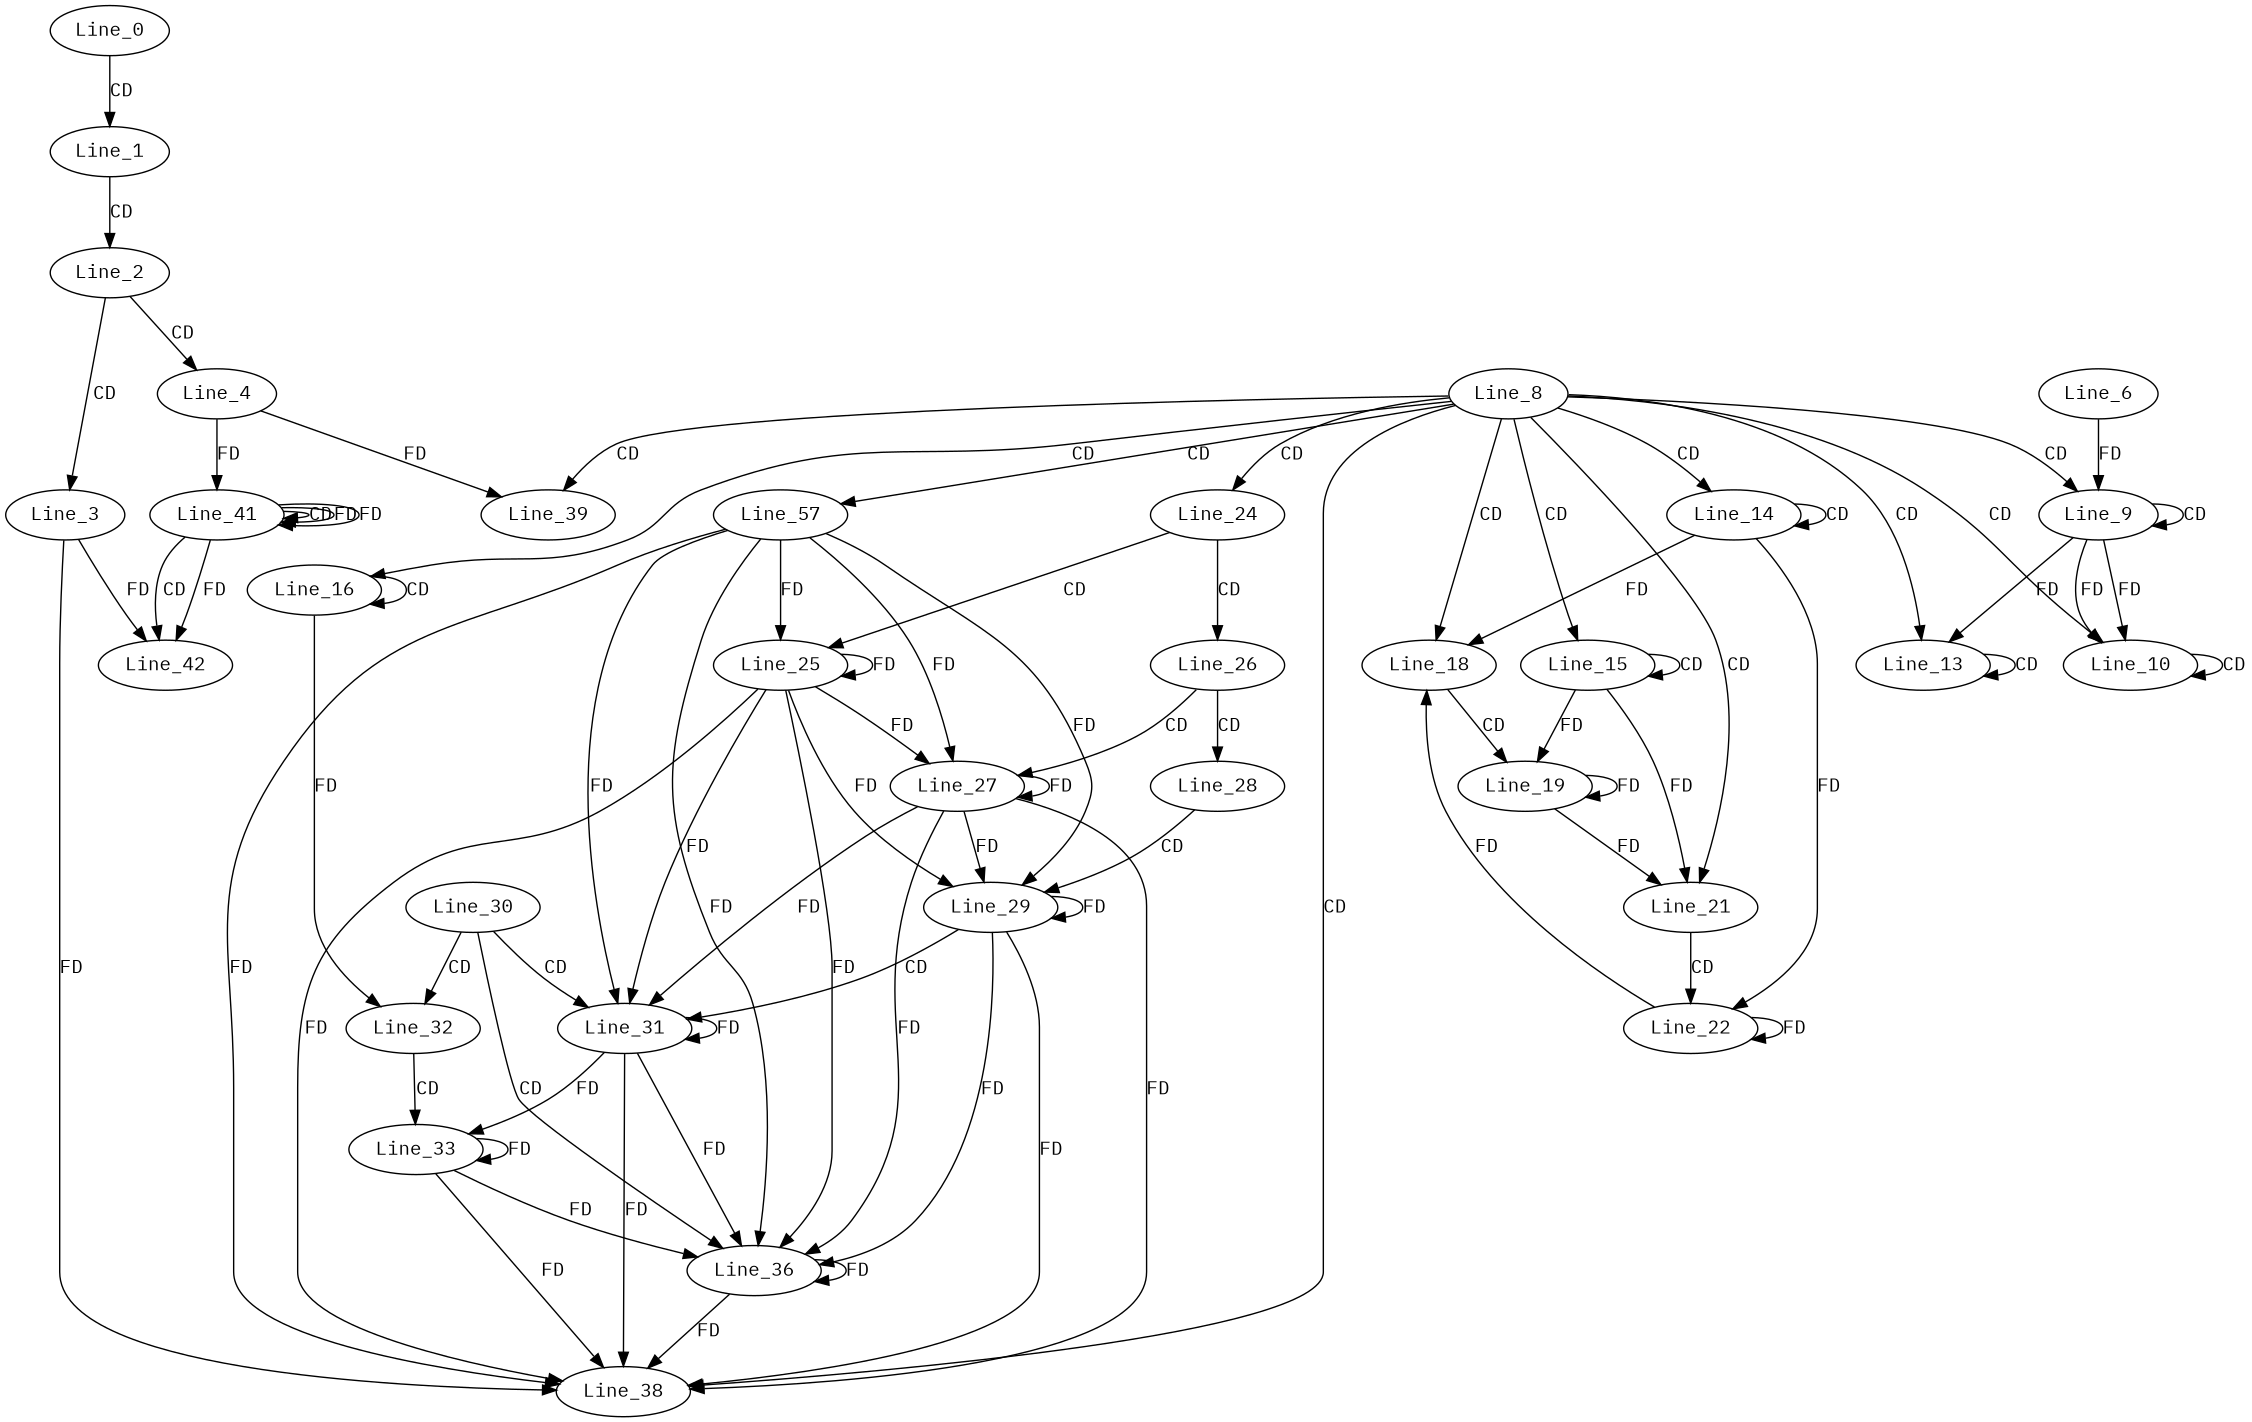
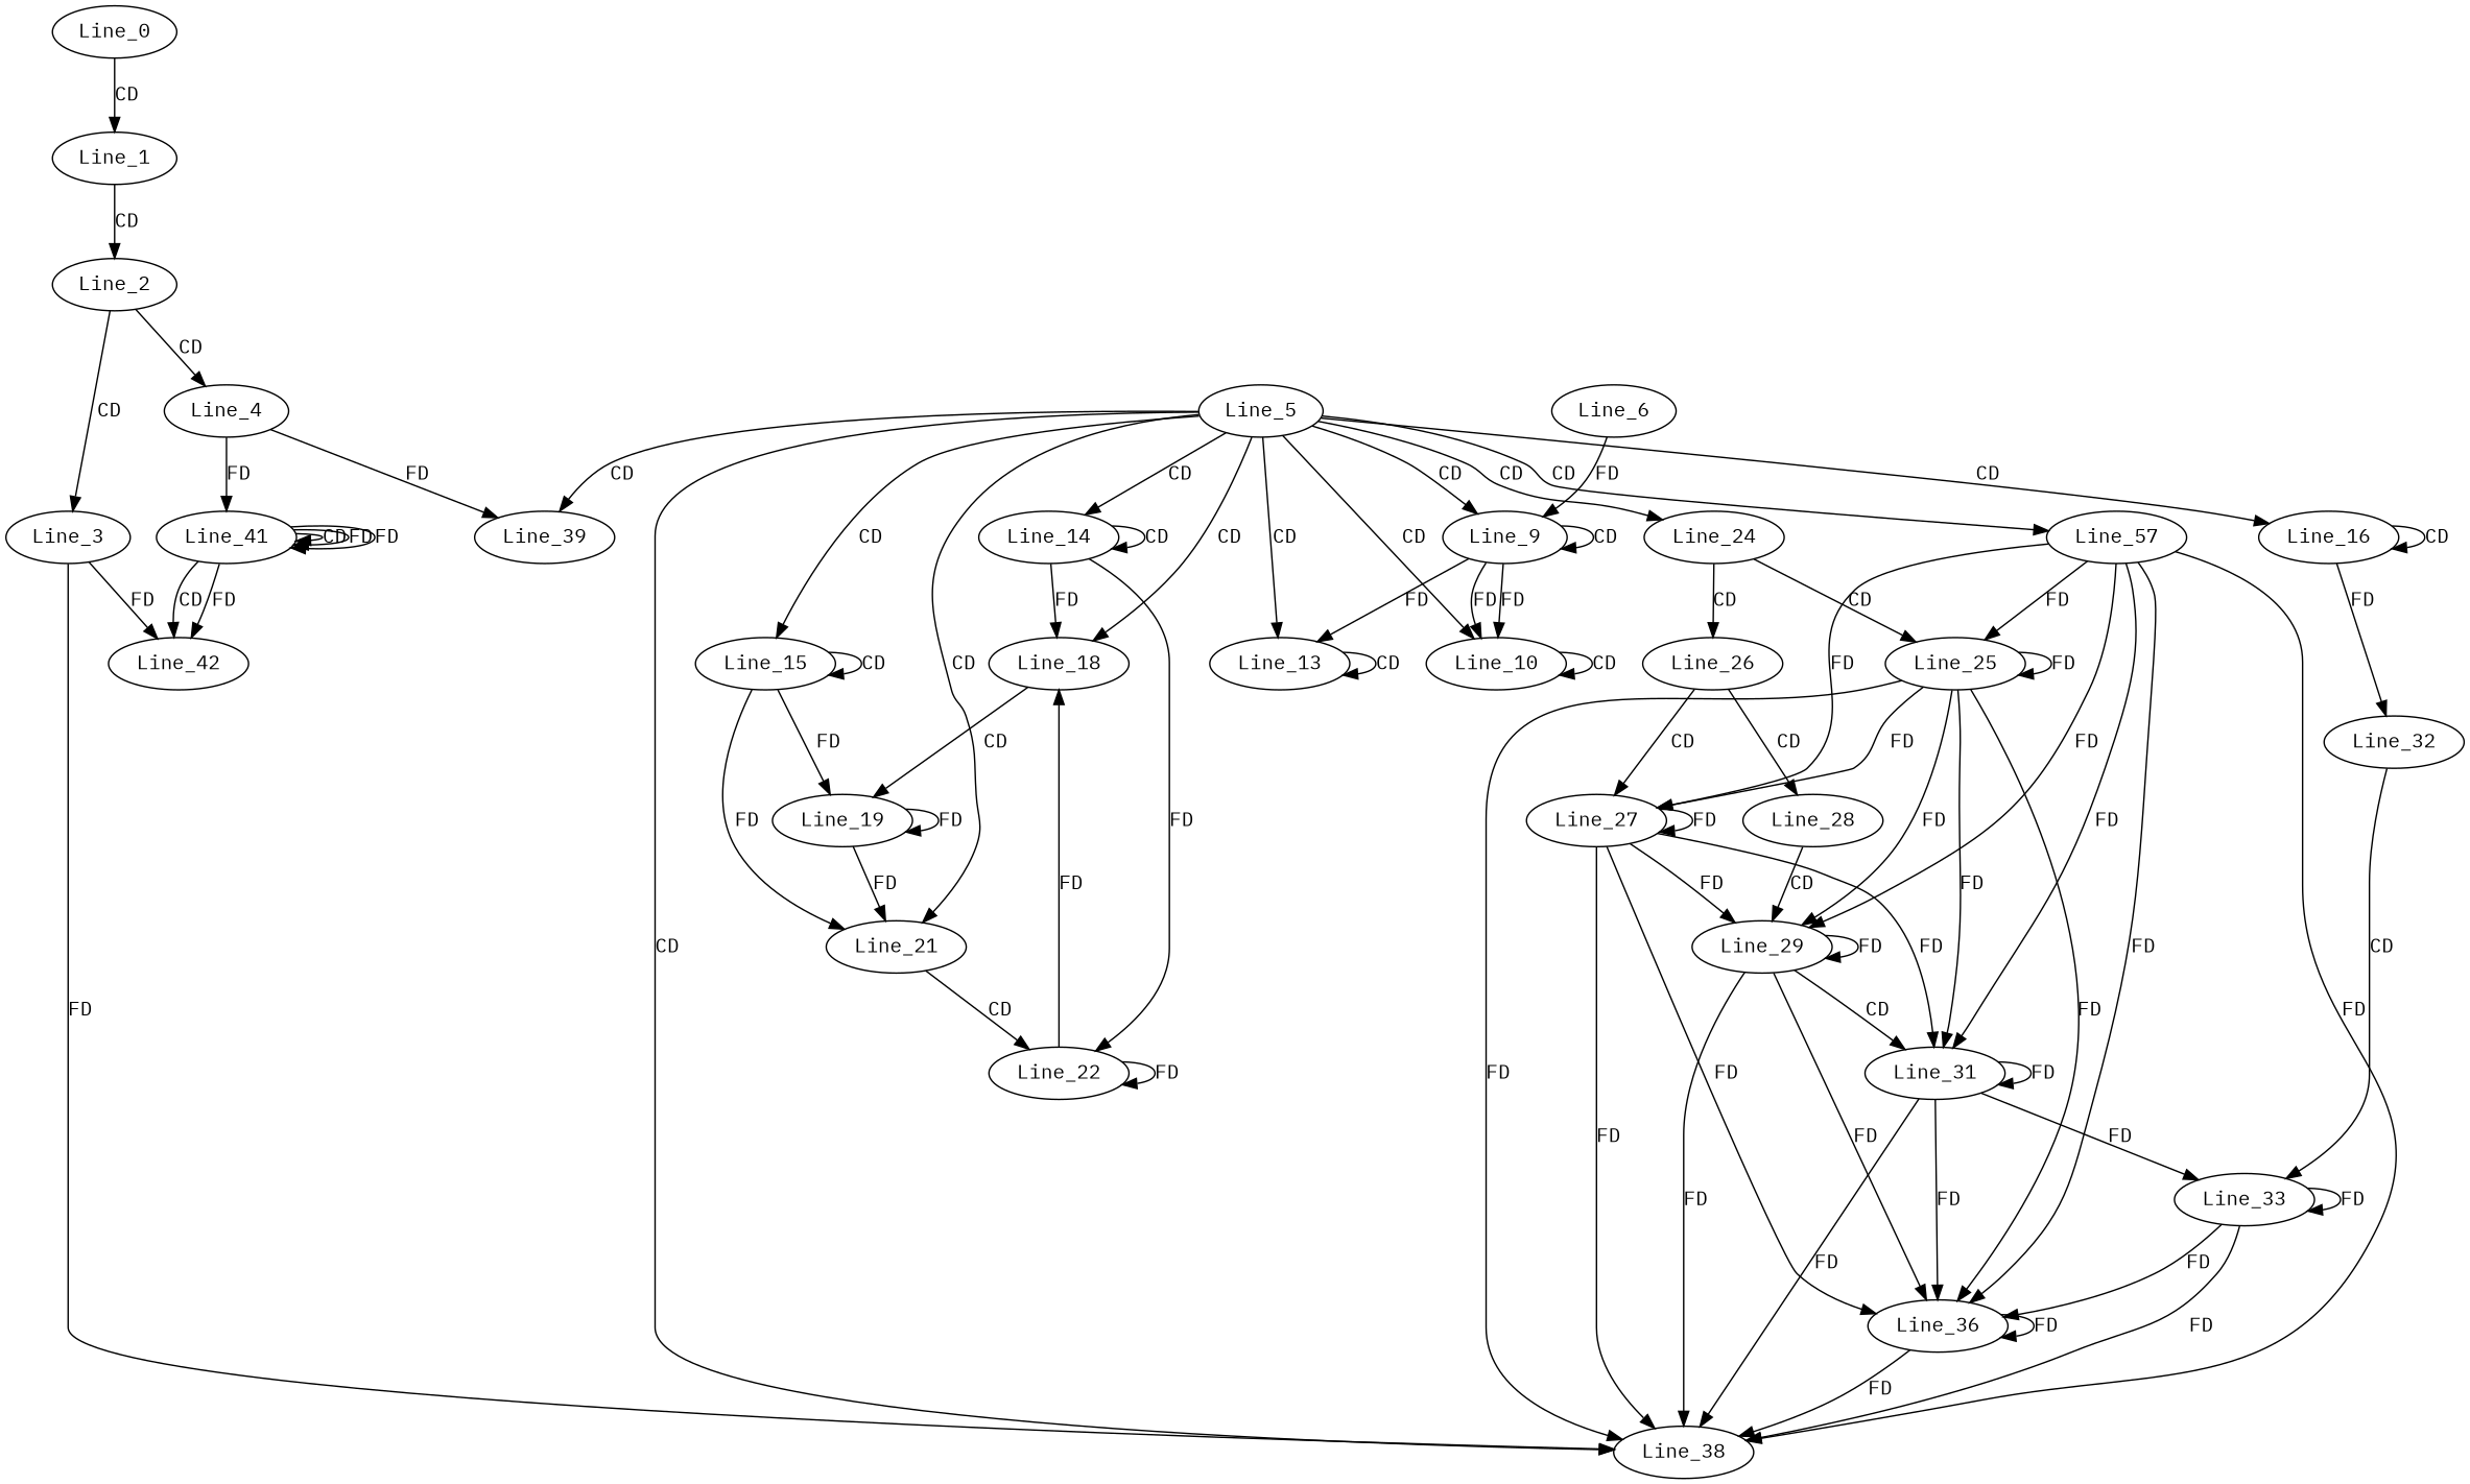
  digraph {
    fontname="IBM Plex Mono"
    node [fontname="IBM Plex Mono"]
    edge [fontname="IBM Plex Mono"]
    Line_0
    Line_1
    Line_2
    Line_3
    Line_4
    Line_38
    Line_42
    Line_39
    Line_41
-   Line_8
+   Line_8 [label=Line_5]
    Line_9
    Line_10
    Line_13
    Line_14
    Line_15
    Line_16
    n17 [label=Line_57]
    Line_18
    Line_21
    Line_24
    Line_22
    Line_19
    Line_32
    Line_25
    Line_27
    Line_29
    Line_31
    Line_36
    Line_26
    Line_6
    Line_33
    Line_28
-   Line_30
    Line_0 -> Line_1 [label=CD]
    Line_1 -> Line_2 [label=CD]
    Line_2 -> Line_3 [label=CD]
    Line_2 -> Line_4 [label=CD]
    Line_3 -> Line_38 [label=FD]
    Line_3 -> Line_42 [label=FD]
    Line_4 -> Line_39 [label=FD]
    Line_4 -> Line_41 [label=FD]
    Line_41 -> Line_42 [label=CD]
    Line_41 -> Line_42 [label=FD]
    Line_41 -> Line_41 [label=CD]
    Line_41 -> Line_41 [label=FD]
    Line_41 -> Line_41 [label=FD]
    Line_8 -> Line_38 [label=CD]
    Line_8 -> Line_39 [label=CD]
    Line_8 -> Line_9 [label=CD]
    Line_8 -> Line_10 [label=CD]
    Line_8 -> Line_13 [label=CD]
    Line_8 -> Line_14 [label=CD]
    Line_8 -> Line_15 [label=CD]
    Line_8 -> Line_16 [label=CD]
    Line_8 -> n17 [label=CD]
    Line_8 -> Line_18 [label=CD]
    Line_8 -> Line_21 [label=CD]
    Line_8 -> Line_24 [label=CD]
    Line_9 -> Line_9 [label=CD]
    Line_9 -> Line_10 [label=FD]
    Line_9 -> Line_10 [label=FD]
    Line_9 -> Line_13 [label=FD]
    Line_10 -> Line_10 [label=CD]
    Line_13 -> Line_13 [label=CD]
    Line_14 -> Line_14 [label=CD]
    Line_14 -> Line_18 [label=FD]
    Line_14 -> Line_22 [label=FD]
    Line_15 -> Line_15 [label=CD]
    Line_15 -> Line_21 [label=FD]
    Line_15 -> Line_19 [label=FD]
    Line_16 -> Line_16 [label=CD]
    Line_16 -> Line_32 [label=FD]
    n17 -> Line_38 [label=FD]
    n17 -> Line_25 [label=FD]
    n17 -> Line_27 [label=FD]
    n17 -> Line_29 [label=FD]
    n17 -> Line_31 [label=FD]
    n17 -> Line_36 [label=FD]
    Line_18 -> Line_19 [label=CD]
    Line_21 -> Line_22 [label=CD]
    Line_24 -> Line_25 [label=CD]
    Line_24 -> Line_26 [label=CD]
    Line_22 -> Line_18 [label=FD]
    Line_22 -> Line_22 [label=FD]
    Line_19 -> Line_21 [label=FD]
    Line_19 -> Line_19 [label=FD]
    Line_32 -> Line_33 [label=CD]
    Line_25 -> Line_38 [label=FD]
    Line_25 -> Line_25 [label=FD]
    Line_25 -> Line_27 [label=FD]
    Line_25 -> Line_29 [label=FD]
    Line_25 -> Line_31 [label=FD]
    Line_25 -> Line_36 [label=FD]
    Line_27 -> Line_38 [label=FD]
    Line_27 -> Line_27 [label=FD]
    Line_27 -> Line_29 [label=FD]
    Line_27 -> Line_31 [label=FD]
    Line_27 -> Line_36 [label=FD]
    Line_29 -> Line_38 [label=FD]
    Line_29 -> Line_29 [label=FD]
    Line_29 -> Line_31 [label=CD]
    Line_29 -> Line_36 [label=FD]
    Line_31 -> Line_38 [label=FD]
    Line_31 -> Line_31 [label=FD]
    Line_31 -> Line_36 [label=FD]
    Line_31 -> Line_33 [label=FD]
    Line_36 -> Line_38 [label=FD]
    Line_36 -> Line_36 [label=FD]
    Line_26 -> Line_27 [label=CD]
    Line_26 -> Line_28 [label=CD]
    Line_6 -> Line_9 [label=FD]
    Line_33 -> Line_38 [label=FD]
    Line_33 -> Line_36 [label=FD]
    Line_33 -> Line_33 [label=FD]
    Line_28 -> Line_29 [label=CD]
-   Line_30 -> Line_32 [label=CD]
-   Line_30 -> Line_31 [label=CD]
-   Line_30 -> Line_36 [label=CD]
  }
